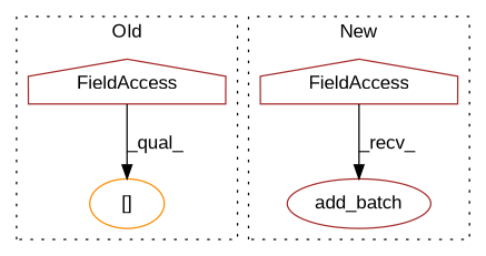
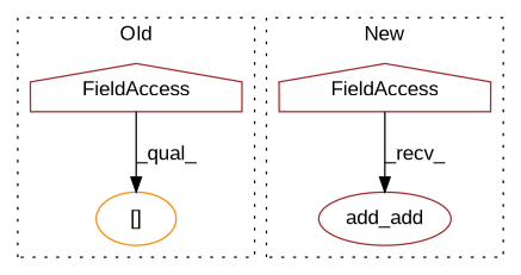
  digraph {
    fontname="Liberation Sans"
    node [a=22 shape=ellipse color=brown fontname="Liberation Sans"]
    edge [fontname="Liberation Sans"]
    n1 [a=2 l="22,1" label="[]" s="9908,9931" color=darkorange]
    n2 [l=21 label=FieldAccess s=9908 shape=house]
-   n3 [a=32 l="10,1" label=add_batch s="10744,10805"]
+   n3 [a=32 l="10,1" label=add_add s="10744,10805"]
    n4 [l=9 label=FieldAccess s=10734 shape=house]
    subgraph cluster_1 {
      label=Old
      style=dotted
      n1
      n2
    }
    subgraph cluster_2 {
      label=New
      style=dotted
      n3
      n4
    }
    n2 -> n1 [label=_qual_]
    n4 -> n3 [label=_recv_]
  }
